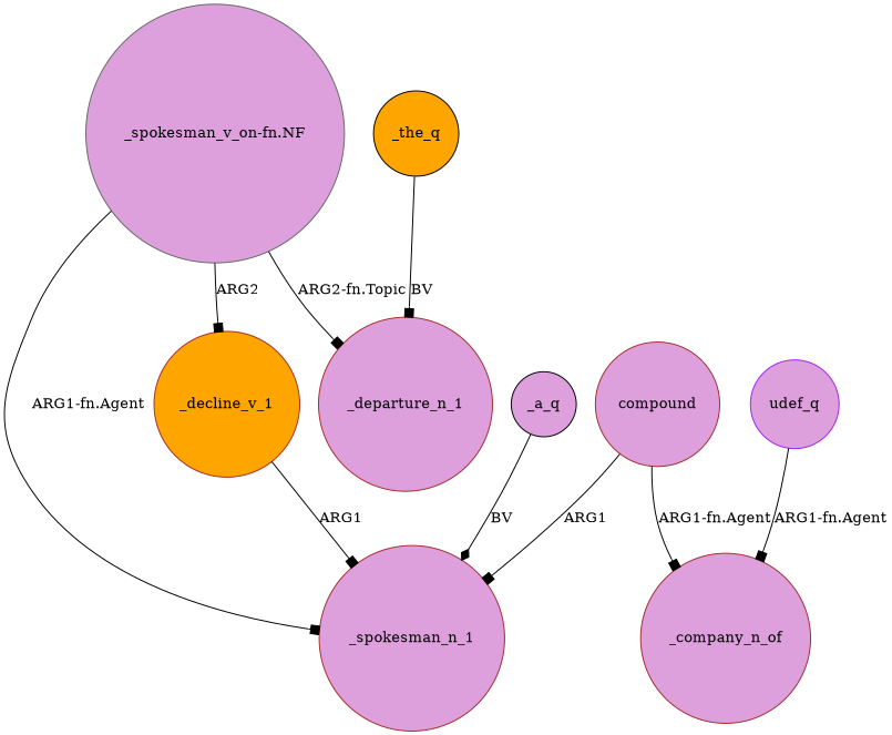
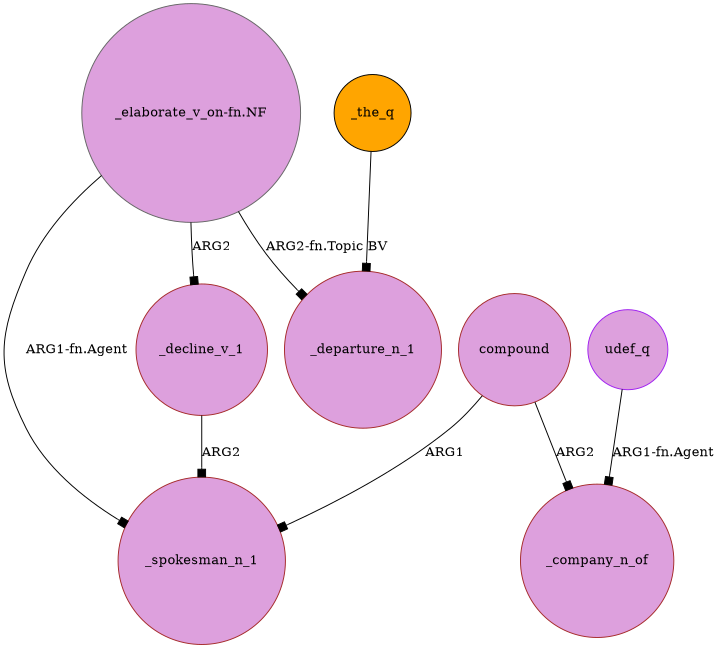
  digraph {
    node [color=brown fillcolor=plum shape=circle style=filled]
    edge [arrowhead=box]
-   "_elaborate_v_on-fn.NF" [color=gray40 label="_spokesman_v_on-fn.NF"]
+   "_elaborate_v_on-fn.NF" [color=gray40]
    _departure_n_1
    _spokesman_n_1
-   _decline_v_1 [fillcolor=orange]
+   _decline_v_1
    compound
    _company_n_of
-   _a_q [color=black]
    _the_q [color=black fillcolor=orange]
    udef_q [color=purple]
    "_elaborate_v_on-fn.NF" -> _departure_n_1 [label="ARG2-fn.Topic"]
    "_elaborate_v_on-fn.NF" -> _spokesman_n_1 [label="ARG1-fn.Agent"]
    "_elaborate_v_on-fn.NF" -> _decline_v_1 [label=ARG2]
-   _decline_v_1 -> _spokesman_n_1 [label=ARG1]
+   _decline_v_1 -> _spokesman_n_1 [label=ARG2]
    compound -> _spokesman_n_1 [label=ARG1]
-   compound -> _company_n_of [label="ARG1-fn.Agent"]
-   _a_q -> _spokesman_n_1 [arrowhead=diamond label=BV]
+   compound -> _company_n_of [label=ARG2]
    _the_q -> _departure_n_1 [label=BV]
    udef_q -> _company_n_of [label="ARG1-fn.Agent"]
  }
